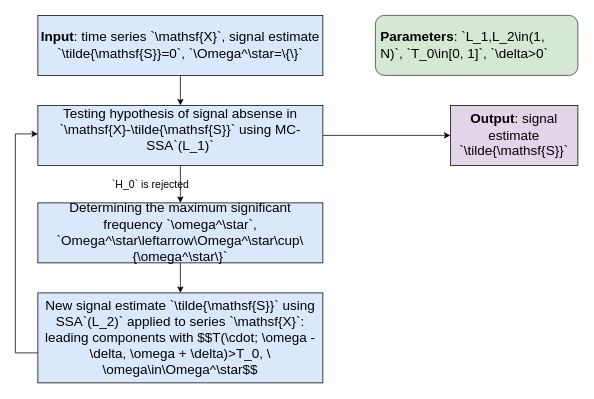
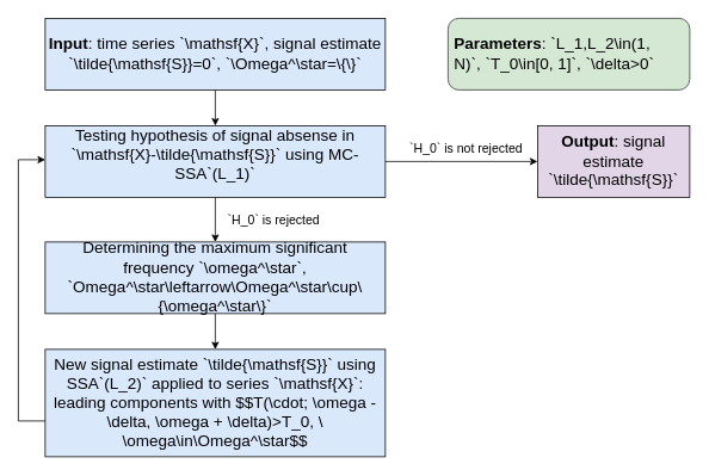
  <mxCell id="0" />
  <mxCell id="1" parent="0" />
  <mxCell id="2" value="" style="edgeStyle=orthogonalEdgeStyle;rounded=0;orthogonalLoop=1;jettySize=auto;html=1;" parent="1" source="3" target="6" edge="1"><mxGeometry relative="1" as="geometry" /></mxCell>
  <mxCell id="3" value="&lt;font style=&quot;font-size: 18px;&quot;&gt;&lt;b&gt;Input&lt;/b&gt;: time series `\mathsf{X}`, signal estimate `\tilde{\mathsf{S}}=0`, `\Omega^\star=\{\}`&lt;/font&gt;" style="rounded=0;whiteSpace=wrap;html=1;fillColor=#DAE8FC;" parent="1" vertex="1"><mxGeometry x="50" y="20" width="380" height="80" as="geometry" /></mxCell>
  <mxCell id="4" value="" style="edgeStyle=orthogonalEdgeStyle;rounded=0;orthogonalLoop=1;jettySize=auto;html=1;" parent="1" source="6" target="9" edge="1"><mxGeometry relative="1" as="geometry" /></mxCell>
  <mxCell id="5" value="" style="edgeStyle=orthogonalEdgeStyle;rounded=0;orthogonalLoop=1;jettySize=auto;html=1;" parent="1" source="6" target="13" edge="1"><mxGeometry relative="1" as="geometry" /></mxCell>
  <mxCell id="6" value="&lt;font style=&quot;font-size: 18px;&quot;&gt;Testing hypothesis of signal absense in `\mathsf{X}-\tilde{\mathsf{S}}`&amp;nbsp;using MC-SSA`(L_1)`&lt;br&gt;&lt;/font&gt;&lt;div&gt;&lt;br&gt;&lt;/div&gt;" style="rounded=0;whiteSpace=wrap;html=1;fillColor=#DAE8FC;" parent="1" vertex="1"><mxGeometry x="50" y="140" width="380" height="80" as="geometry" /></mxCell>
  <mxCell id="7" style="edgeStyle=orthogonalEdgeStyle;rounded=0;orthogonalLoop=1;jettySize=auto;html=1;exitX=0.008;exitY=0.43;exitDx=0;exitDy=0;exitPerimeter=0;" parent="1" source="8" target="6" edge="1"><mxGeometry relative="1" as="geometry"><mxPoint x="0" y="200" as="targetPoint" /><mxPoint x="80" y="570" as="sourcePoint" /><Array as="points"><mxPoint x="59" y="462" /><mxPoint x="59" y="470" /><mxPoint x="20" y="470" /><mxPoint x="20" y="178" /></Array></mxGeometry></mxCell>
  <mxCell id="8" value="&lt;font style=&quot;font-size: 18px;&quot;&gt;New signal estimate `\tilde{\mathsf{S}}` using SSA`(L_2)` applied to series `\mathsf{X}`: leading components with $$T(\cdot; \omega - \delta, \omega + \delta)&amp;gt;T_0, \ \omega\in\Omega^\star$$&lt;/font&gt;" style="rounded=0;whiteSpace=wrap;html=1;fillColor=#DAE8FC;" parent="1" vertex="1"><mxGeometry x="50" y="390" width="380" height="120" as="geometry" /></mxCell>
  <mxCell id="9" value="&lt;font style=&quot;font-size: 18px;&quot;&gt;&lt;b&gt;Output&lt;/b&gt;: signal estimate `\tilde{\mathsf{S}}`&lt;/font&gt;" style="whiteSpace=wrap;html=1;rounded=0;fillColor=#E1D5E7;" parent="1" vertex="1"><mxGeometry x="600" y="140" width="170" height="80" as="geometry" /></mxCell>
- <mxCell id="11" value="&lt;font style=&quot;font-size: 14px;&quot;&gt;`H_0` is rejected&lt;/font&gt;" style="text;html=1;align=center;verticalAlign=middle;resizable=0;points=[];autosize=1;strokeColor=none;fillColor=none;" parent="1" vertex="1"><mxGeometry x="135" y="230" width="130" height="30" as="geometry" /></mxCell>
+ <mxCell id="10" value="&lt;font style=&quot;font-size: 14px;&quot;&gt;`H_0` is not rejected&lt;/font&gt;" style="text;html=1;align=center;verticalAlign=middle;resizable=0;points=[];autosize=1;strokeColor=none;fillColor=none;" parent="1" vertex="1"><mxGeometry x="445" y="150" width="150" height="30" as="geometry" /></mxCell>
+ <mxCell id="11" value="&lt;font style=&quot;font-size: 14px;&quot;&gt;`H_0` is rejected&lt;/font&gt;" style="text;html=1;align=center;verticalAlign=middle;resizable=0;points=[];autosize=1;strokeColor=none;fillColor=none;" parent="1" vertex="1"><mxGeometry x="240" y="230" width="130" height="30" as="geometry" /></mxCell>
  <mxCell id="12" value="" style="edgeStyle=orthogonalEdgeStyle;rounded=0;orthogonalLoop=1;jettySize=auto;html=1;" parent="1" source="13" target="8" edge="1"><mxGeometry relative="1" as="geometry" /></mxCell>
  <mxCell id="13" value="&lt;font style=&quot;font-size: 18px;&quot;&gt;Determining the maximum significant frequency `\omega^\star`, `Omega^\star\leftarrow\Omega^\star\cup\{\omega^\star\}`&lt;/font&gt;" style="whiteSpace=wrap;html=1;rounded=0;fillColor=#DAE8FC;" parent="1" vertex="1"><mxGeometry x="50" y="270" width="380" height="80" as="geometry" /></mxCell>
  <mxCell id="14" value="&lt;div style=&quot;&quot;&gt;&lt;span style=&quot;font-size: 18px; background-color: transparent; color: light-dark(rgb(0, 0, 0), rgb(255, 255, 255));&quot;&gt;&lt;b&gt;Parameters&lt;/b&gt;:&amp;nbsp;&lt;/span&gt;&lt;span style=&quot;background-color: transparent; color: light-dark(rgb(0, 0, 0), rgb(255, 255, 255)); font-size: 18px;&quot;&gt;`L_1,L_2\in(1, N)`,&amp;nbsp;&lt;/span&gt;&lt;span style=&quot;background-color: transparent; color: light-dark(rgb(0, 0, 0), rgb(255, 255, 255)); font-size: 18px;&quot;&gt;`T_0\in[0, 1]`,&amp;nbsp;&lt;/span&gt;&lt;span style=&quot;background-color: transparent; color: light-dark(rgb(0, 0, 0), rgb(255, 255, 255)); font-size: 18px;&quot;&gt;`\delta&amp;gt;0`&lt;/span&gt;&lt;/div&gt;" style="rounded=1;whiteSpace=wrap;html=1;align=left;fillColor=#D5E8D4;strokeColor=#36393d;fillStyle=auto;gradientColor=none;spacingLeft=5;" parent="1" vertex="1"><mxGeometry x="500" y="20" width="270" height="80" as="geometry" /></mxCell>
